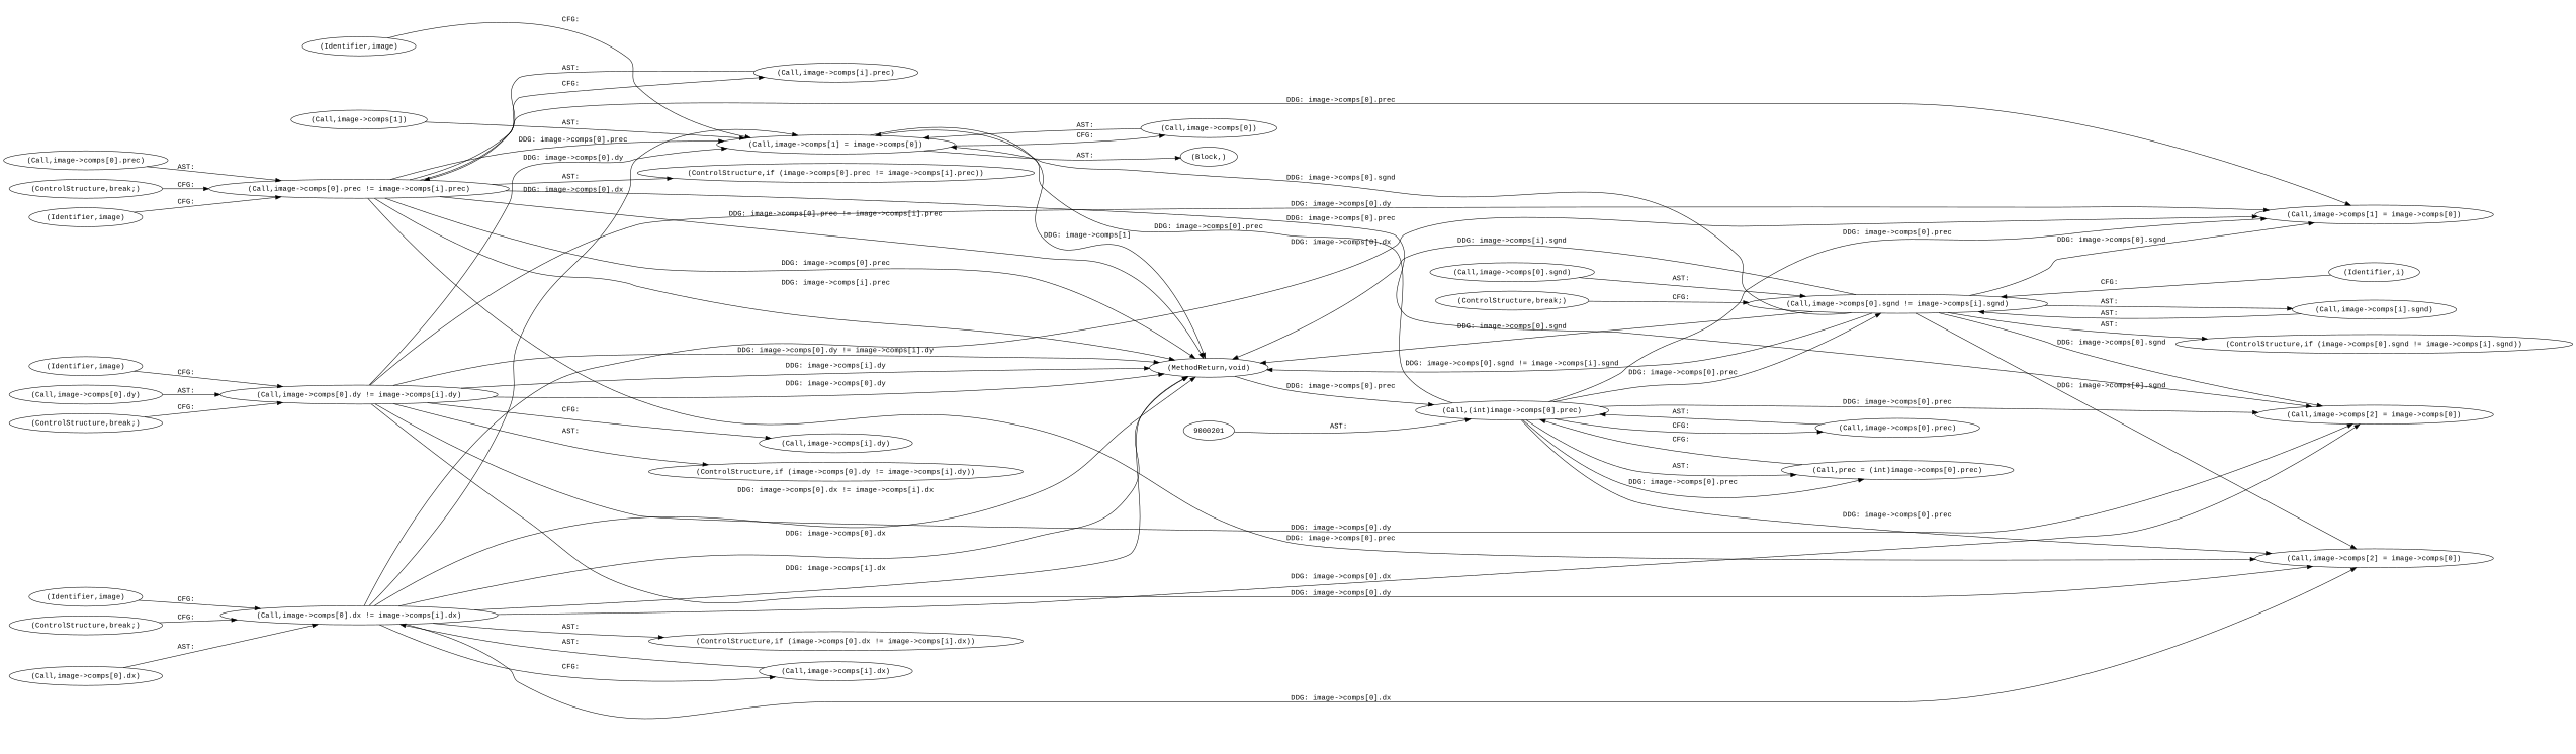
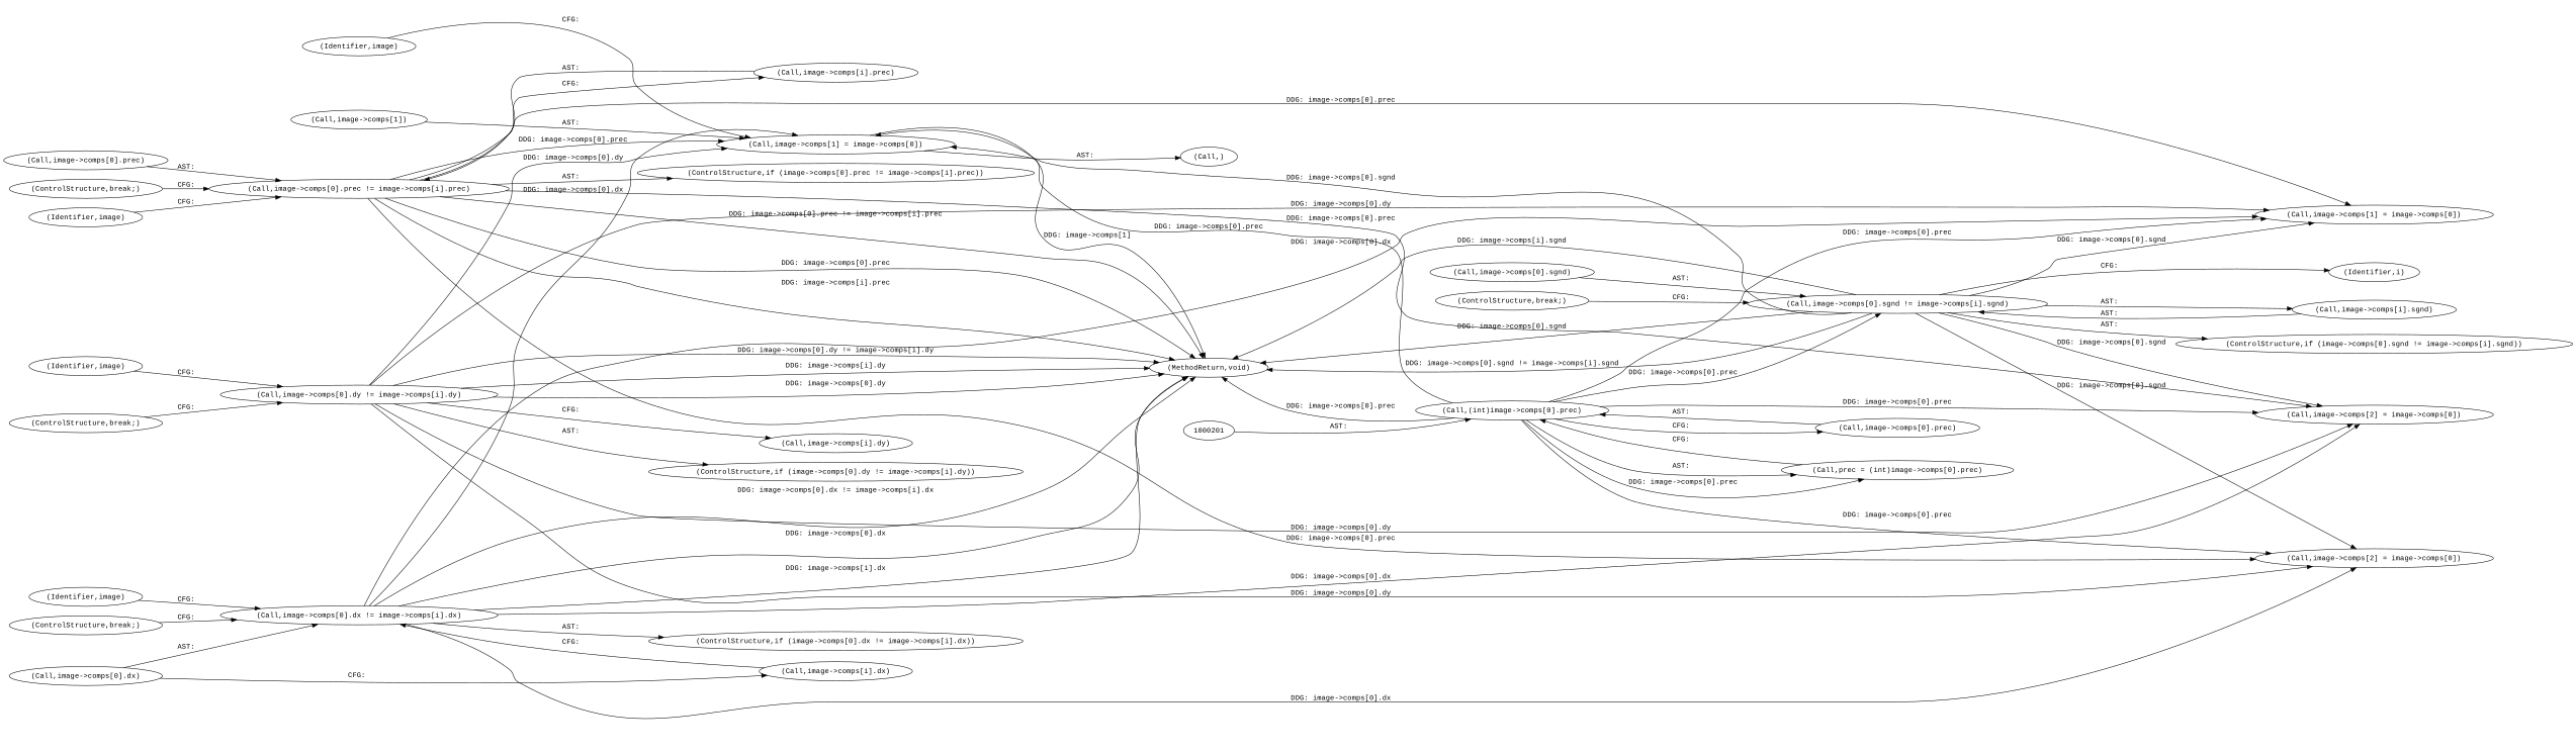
  digraph {
    fontname="Liberation Mono"
    rankdir=LR
    node [fontname="Liberation Mono"]
    edge [fontname="Liberation Mono"]
    n1 [label="(Call,image->comps[1] = image->comps[0])"]
-   n2 [label="(Block,)"]
+   n2 [label="(Call,)"]
    n3 [label="(MethodReturn,void)"]
-   n4 [label="(Call,image->comps[0])"]
    n5 [label="(Call,image->comps[0].sgnd != image->comps[i].sgnd)"]
    n6 [label="(Call,image->comps[i].sgnd)"]
    n7 [label="(ControlStructure,if (image->comps[0].sgnd != image->comps[i].sgnd))"]
    n8 [label="(Call,image->comps[1] = image->comps[0])"]
    n9 [label="(Call,image->comps[2] = image->comps[0])"]
    n10 [label="(Call,image->comps[2] = image->comps[0])"]
    n11 [label="(Call,image->comps[0].prec != image->comps[i].prec)"]
    n12 [label="(ControlStructure,if (image->comps[0].prec != image->comps[i].prec))"]
    n13 [label="(Call,image->comps[i].prec)"]
    n14 [label="(Call,(int)image->comps[0].prec)"]
    n15 [label="(Call,image->comps[0].prec)"]
    n16 [label="(Call,prec = (int)image->comps[0].prec)"]
    n17 [label="(Call,image->comps[0].dx != image->comps[i].dx)"]
    n18 [label="(ControlStructure,if (image->comps[0].dx != image->comps[i].dx))"]
    n19 [label="(Call,image->comps[i].dx)"]
    n20 [label="(Call,image->comps[0].dy != image->comps[i].dy)"]
    n21 [label="(ControlStructure,if (image->comps[0].dy != image->comps[i].dy))"]
    n22 [label="(Call,image->comps[i].dy)"]
    n23 [label="(Identifier,image)"]
    n24 [label="(ControlStructure,break;)"]
    n25 [label="(Call,image->comps[1])"]
    n26 [label="(Identifier,image)"]
    n27 [label="(ControlStructure,break;)"]
    n28 [label="(Identifier,image)"]
    n29 [label="(Identifier,i)"]
    n30 [label="(Call,image->comps[0].prec)"]
    n31 [label="(Call,image->comps[0].dx)"]
-   n32 [label="(Call,image->comps[0].dy)"]
    n33 [label="(Identifier,image)"]
    n34 [label="(Call,image->comps[0].sgnd)"]
    n35 [label="(ControlStructure,break;)"]
    n36 [label="(ControlStructure,break;)"]
-   1000201 [label=9000201]
+   1000201
    n1 -> n2 [label="AST: "]
    n1 -> n3 [label="DDG: image->comps[1]"]
-   n1 -> n4 [label="CFG: "]
-   n4 -> n1 [label="AST: "]
    n5 -> n1 [label="DDG: image->comps[0].sgnd"]
    n5 -> n3 [label="DDG: image->comps[0].sgnd != image->comps[i].sgnd"]
    n5 -> n3 [label="DDG: image->comps[i].sgnd"]
    n5 -> n3 [label="DDG: image->comps[0].sgnd"]
    n5 -> n6 [label="AST: "]
    n5 -> n7 [label="AST: "]
    n5 -> n8 [label="DDG: image->comps[0].sgnd"]
    n5 -> n9 [label="DDG: image->comps[0].sgnd"]
    n5 -> n10 [label="DDG: image->comps[0].sgnd"]
    n6 -> n5 [label="AST: "]
    n11 -> n1 [label="DDG: image->comps[0].prec"]
    n11 -> n3 [label="DDG: image->comps[i].prec"]
    n11 -> n3 [label="DDG: image->comps[0].prec != image->comps[i].prec"]
    n11 -> n3 [label="DDG: image->comps[0].prec"]
    n11 -> n8 [label="DDG: image->comps[0].prec"]
    n11 -> n9 [label="DDG: image->comps[0].prec"]
    n11 -> n10 [label="DDG: image->comps[0].prec"]
    n11 -> n12 [label="AST: "]
    n11 -> n13 [label="CFG: "]
    n13 -> n11 [label="AST: "]
    n14 -> n1 [label="DDG: image->comps[0].prec"]
-   n3 -> n14 [label="DDG: image->comps[0].prec"]
+   n14 -> n3 [label="DDG: image->comps[0].prec"]
    n14 -> n5 [label="DDG: image->comps[0].prec"]
    n14 -> n8 [label="DDG: image->comps[0].prec"]
    n14 -> n9 [label="DDG: image->comps[0].prec"]
    n14 -> n10 [label="DDG: image->comps[0].prec"]
    n14 -> n15 [label="CFG: "]
    n14 -> n16 [label="AST: "]
    n14 -> n16 [label="DDG: image->comps[0].prec"]
    n15 -> n14 [label="AST: "]
    n16 -> n14 [label="CFG: "]
    n17 -> n1 [label="DDG: image->comps[0].dx"]
    n17 -> n3 [label="DDG: image->comps[i].dx"]
    n17 -> n3 [label="DDG: image->comps[0].dx != image->comps[i].dx"]
    n17 -> n3 [label="DDG: image->comps[0].dx"]
    n17 -> n8 [label="DDG: image->comps[0].dx"]
    n17 -> n9 [label="DDG: image->comps[0].dx"]
    n17 -> n10 [label="DDG: image->comps[0].dx"]
    n17 -> n18 [label="AST: "]
-   n17 -> n19 [label="CFG: "]
-   n19 -> n17 [label="AST: "]
+   n31 -> n19 [label="CFG: "]
+   n19 -> n17 [label="CFG: "]
    n20 -> n1 [label="DDG: image->comps[0].dy"]
    n20 -> n3 [label="DDG: image->comps[0].dy"]
    n20 -> n3 [label="DDG: image->comps[0].dy != image->comps[i].dy"]
    n20 -> n3 [label="DDG: image->comps[i].dy"]
    n20 -> n8 [label="DDG: image->comps[0].dy"]
    n20 -> n9 [label="DDG: image->comps[0].dy"]
    n20 -> n10 [label="DDG: image->comps[0].dy"]
    n20 -> n21 [label="AST: "]
    n20 -> n22 [label="CFG: "]
    n23 -> n1 [label="CFG: "]
    n24 -> n20 [label="CFG: "]
    n25 -> n1 [label="AST: "]
    n26 -> n20 [label="CFG: "]
    n27 -> n17 [label="CFG: "]
    n28 -> n11 [label="CFG: "]
-   n29 -> n5 [label="CFG: "]
+   n5 -> n29 [label="CFG: "]
    n30 -> n11 [label="AST: "]
    n31 -> n17 [label="AST: "]
-   n32 -> n20 [label="AST: "]
    n33 -> n17 [label="CFG: "]
    n34 -> n5 [label="AST: "]
    n35 -> n11 [label="CFG: "]
    n36 -> n5 [label="CFG: "]
    1000201 -> n14 [label="AST: "]
  }
